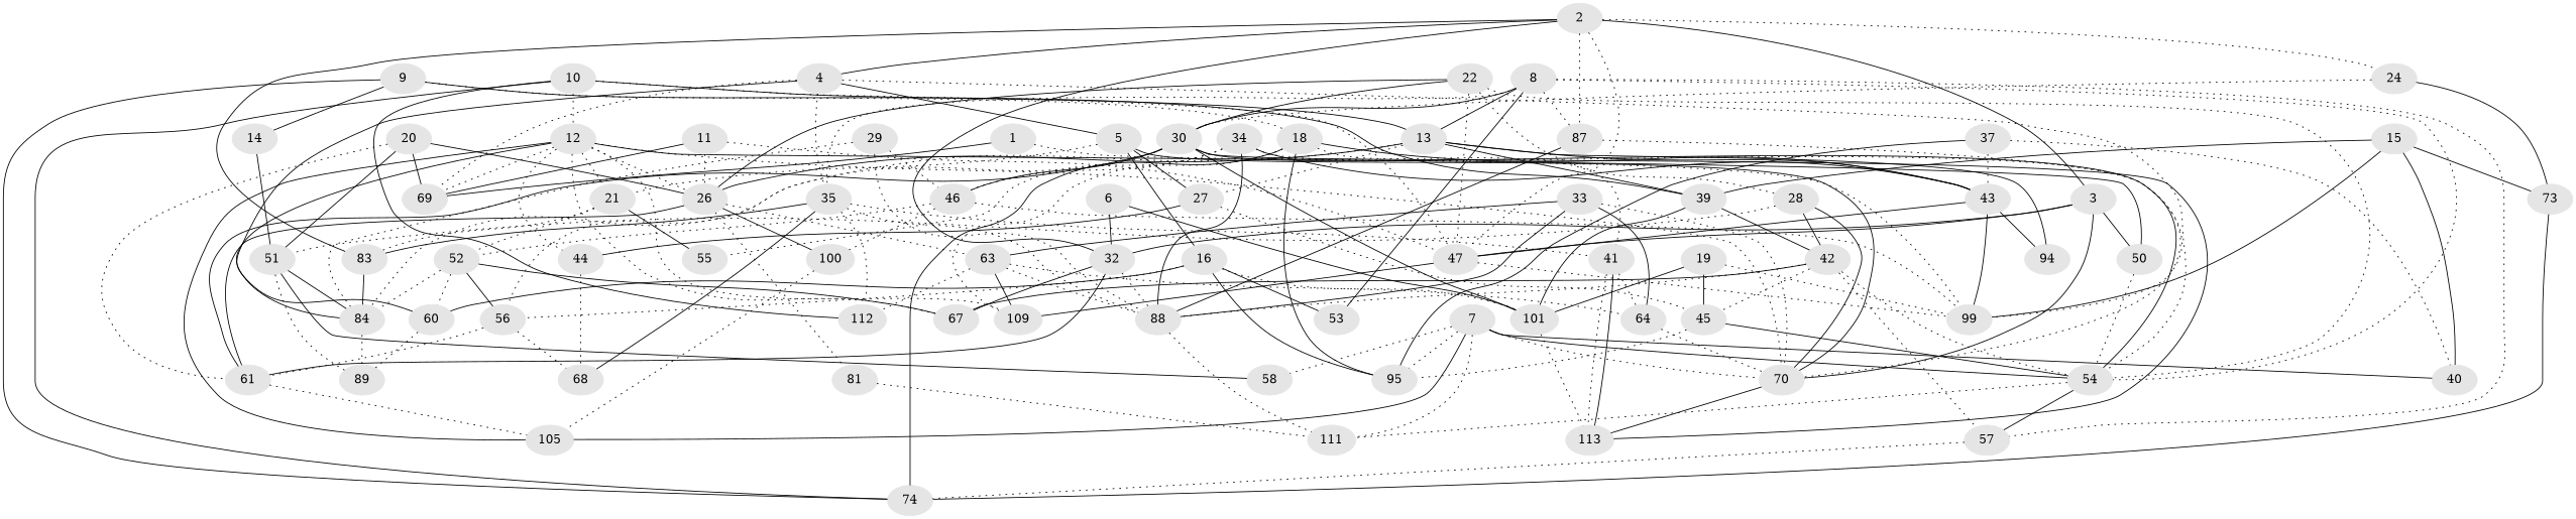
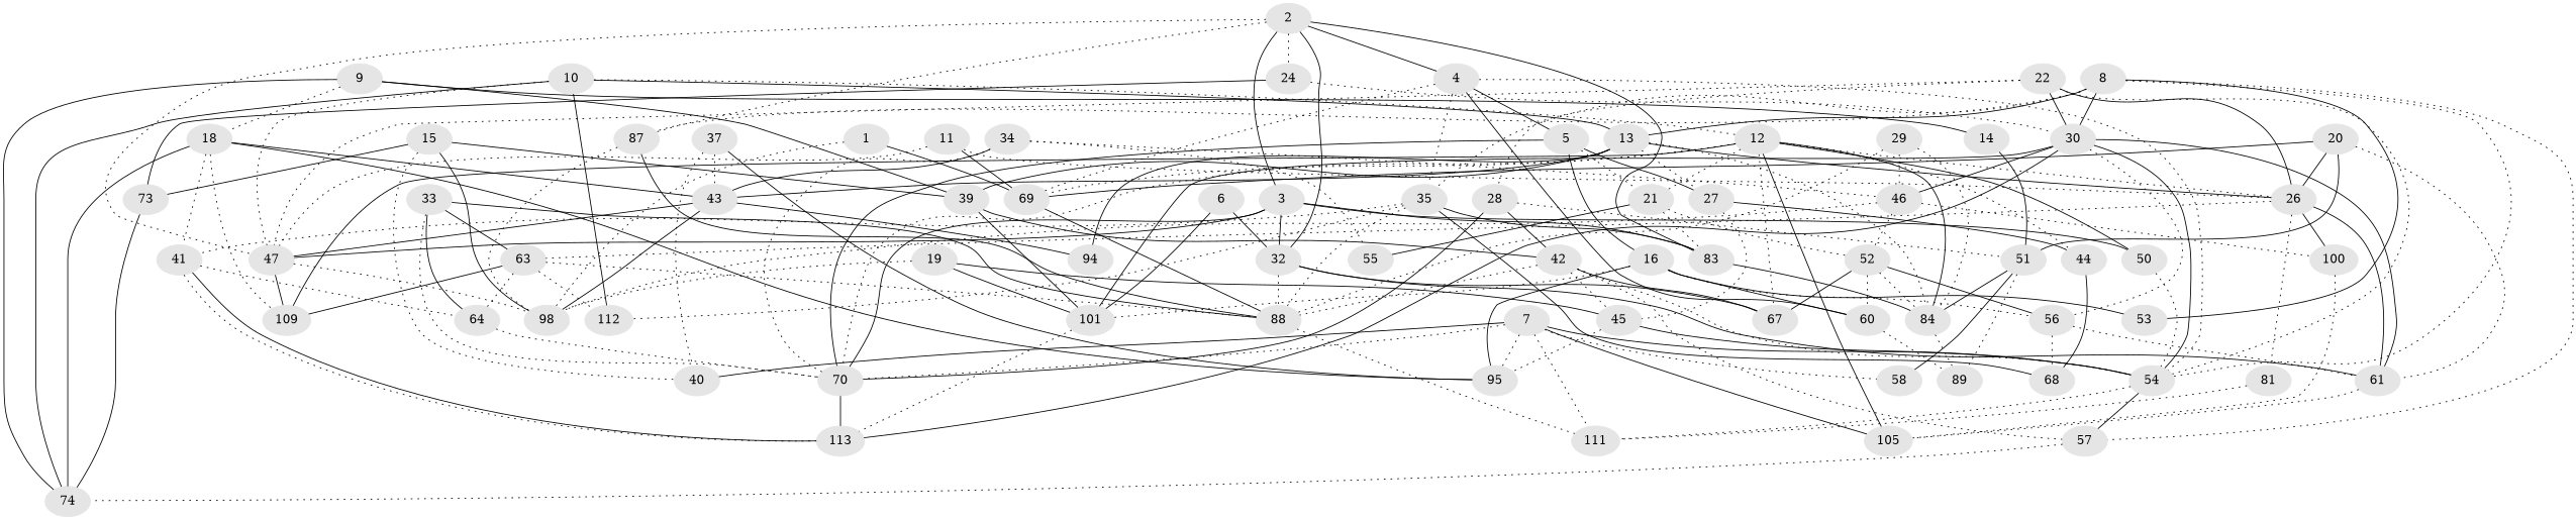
  graph {
    node [color=gray90 style=filled]
    edge [style=solid]
    69 [super="+92"]
    88 [super="+110"]
    1
-   98 [super="+106" label=99]
+   98 [super="+106"]
    2 [super="+62"]
    3 [super="+72"]
    4
    24
    32 [super="+104"]
    47 [super="+76"]
    83
    87
    50
    70 [super="+78"]
    5 [super="+31"]
    35 [super="+71"]
    54 [super="+80"]
    60
    30 [super="+107"]
    73
    67
    61 [super="+91"]
    109
    84 [super="+114"]
    113
    16 [super="+17"]
    21 [super="+49"]
    27
    112
    41 [super="+90"]
    68
    111
    57 [super="+102"]
    89
    101
    95
    53
    56 [super="+93"]
    52 [super="+96"]
    55
    44
    45 [super="+108"]
    6
    7 [super="+23"]
    40
    58
    105
    8 [super="+79"]
    13 [super="+77"]
    39
    26 [super="+82"]
    43 [super="+103"]
    94
    46
    74 [super="+97"]
    9 [super="+48"]
    14
    18 [super="+25"]
    51 [super="+99"]
    42 [super="+85"]
    12 [super="+66"]
    10
    11 [super="+86"]
    63 [super="+75"]
    81
    100
    15
    64
    19
    20
    22 [super="+65"]
    28
    29 [super="+38"]
    33
    34 [super="+36"]
    37 [super="+59"]
-   34 -- 88
+   69 -- 88
    88 -- 111 [style=dotted]
    1 -- 69
    1 -- 98 [style=dotted]
    2 -- 3
    2 -- 4
    2 -- 24 [style=dotted]
    2 -- 32
    2 -- 47 [style=dotted]
    2 -- 83
    2 -- 87 [style=dotted]
    3 -- 32
    3 -- 47
+   3 -- 83
    3 -- 50
    3 -- 70
    4 -- 69 [style=dotted]
    4 -- 5
    4 -- 35 [style=dotted]
    4 -- 54 [style=dotted]
    4 -- 60
    24 -- 30 [style=dotted]
    24 -- 73
    32 -- 88 [style=dotted]
    32 -- 67
    32 -- 61
    47 -- 98 [style=dotted]
    47 -- 109
    83 -- 84
    87 -- 88
    87 -- 98 [style=dotted]
    50 -- 54 [style=dotted]
    70 -- 113
    5 -- 70
    5 -- 16
    5 -- 21 [style=dotted]
    5 -- 27
    35 -- 88 [style=dotted]
    35 -- 83
    35 -- 112 [style=dotted]
    35 -- 41 [style=dotted]
    35 -- 68
    54 -- 111 [style=dotted]
    54 -- 57
    60 -- 89 [style=dotted]
    30 -- 54
    30 -- 61
    30 -- 113
    30 -- 101
    30 -- 56 [style=dotted]
    30 -- 46
    73 -- 74
    61 -- 105 [style=dotted]
    84 -- 89 [style=dotted]
    16 -- 60
    16 -- 101 [style=dotted]
    16 -- 95
    16 -- 53
    16 -- 56 [style=dotted]
    21 -- 83 [style=dotted]
    21 -- 52 [style=dotted]
    21 -- 55
    27 -- 44
    27 -- 45 [style=dotted]
    41 -- 113 [style=dotted]
    41 -- 113
    41 -- 64 [style=dotted]
    57 -- 74 [style=dotted]
    101 -- 113 [style=dotted]
    56 -- 61 [style=dotted]
    56 -- 68 [style=dotted]
    52 -- 60 [style=dotted]
    52 -- 67
    52 -- 84 [style=dotted]
    52 -- 56
-   44 -- 68 [style=dotted]
+   44 -- 68
    45 -- 54
    45 -- 95 [style=dotted]
    6 -- 32
    6 -- 101
    7 -- 70 [style=dotted]
    7 -- 54
    7 -- 111 [style=dotted]
    7 -- 95 [style=dotted]
    7 -- 40
    7 -- 58 [style=dotted]
    7 -- 105
    8 -- 87 [style=dotted]
    8 -- 35 [style=dotted]
    8 -- 54 [style=dotted]
    8 -- 30
    8 -- 57 [style=dotted]
    8 -- 53
    8 -- 13
    13 -- 84 [style=dotted]
    13 -- 27 [style=dotted]
    13 -- 39
    13 -- 26
    13 -- 43
    13 -- 94
    39 -- 101
    39 -- 42
    26 -- 61
    26 -- 63 [style=dotted]
    26 -- 81 [style=dotted]
    26 -- 100
    43 -- 98
    43 -- 47
    43 -- 94
    46 -- 98 [style=dotted]
    46 -- 52 [style=dotted]
    46 -- 100 [style=dotted]
    9 -- 39
    9 -- 74
    9 -- 14
    9 -- 18 [style=dotted]
    14 -- 51
    18 -- 109 [style=dotted]
    18 -- 41 [style=dotted]
    18 -- 95
    18 -- 43
    18 -- 74
    51 -- 84
    51 -- 89 [style=dotted]
    51 -- 58
    42 -- 88 [style=dotted]
    42 -- 54 [style=dotted]
    42 -- 67
    42 -- 57 [style=dotted]
    42 -- 45 [style=dotted]
    12 -- 69 [style=dotted]
    12 -- 50
    12 -- 70 [style=dotted]
    12 -- 67 [style=dotted]
-   12 -- 109 [style=dotted]
+   12 -- 109
    12 -- 84
    12 -- 21 [style=dotted]
    12 -- 44 [style=dotted]
    12 -- 105
    12 -- 26 [style=dotted]
    10 -- 47 [style=dotted]
    10 -- 112
    10 -- 13
    10 -- 74
    10 -- 12 [style=dotted]
    11 -- 69
    11 -- 47 [style=dotted]
    11 -- 26 [style=dotted]
    63 -- 88 [style=dotted]
    63 -- 109
    63 -- 112 [style=dotted]
    63 -- 64 [style=dotted]
    81 -- 111 [style=dotted]
    100 -- 105 [style=dotted]
    15 -- 98
    15 -- 73
-   15 -- 40
+   15 -- 40 [style=dotted]
    15 -- 39
    64 -- 70 [style=dotted]
    19 -- 98 [style=dotted]
    19 -- 101
    19 -- 45
    20 -- 69
    20 -- 61 [style=dotted]
    20 -- 26
    20 -- 51
    22 -- 47 [style=dotted]
    22 -- 54 [style=dotted]
    22 -- 30
    22 -- 26
    22 -- 28 [style=dotted]
    28 -- 70
    28 -- 51 [style=dotted]
    28 -- 42
    29 -- 88 [style=dotted]
    29 -- 84 [style=dotted]
    29 -- 46 [style=dotted]
    33 -- 88
    33 -- 70 [style=dotted]
    33 -- 63
    33 -- 64
    34 -- 70 [style=dotted]
    34 -- 55 [style=dotted]
    34 -- 43 [weight=2]
    34 -- 46 [style=dotted]
    37 -- 95
    37 -- 40 [style=dotted]
    37 -- 43 [style=dotted]
  }
